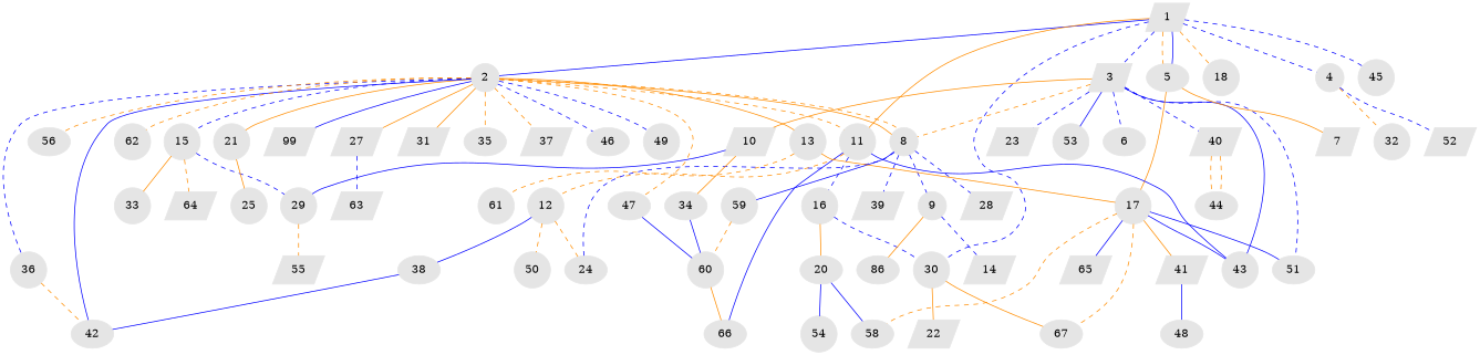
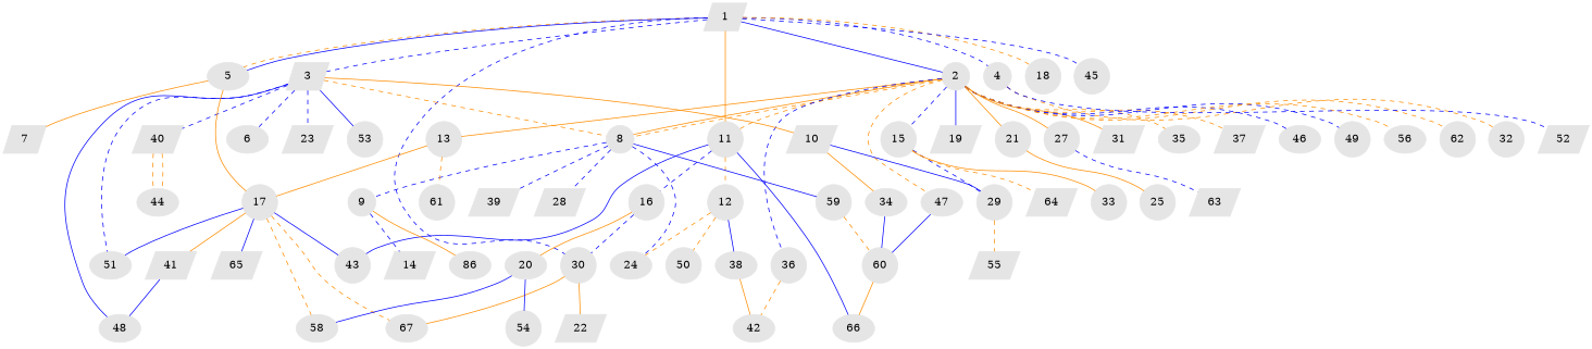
  graph {
    node [color=gray90 shape=circle style=filled]
    edge [color=darkorange style=dashed]
    1 [shape=parallelogram]
    2
    3 [shape=parallelogram]
    4
    5 [shape=ellipse]
    11
    18
    30
    45
    8
    13
    15
-   19 [shape=parallelogram label=99]
+   19 [shape=parallelogram]
    21
-   27 [shape=parallelogram]
+   27
    31 [shape=parallelogram]
    35 [shape=ellipse]
    36
    37 [shape=parallelogram]
    42 [shape=ellipse]
    46 [shape=ellipse]
    47 [shape=ellipse]
    49
    56 [shape=ellipse]
    62
    6 [shape=ellipse]
    10 [shape=parallelogram]
    23 [shape=parallelogram]
    40 [shape=parallelogram]
    43
    51 [shape=ellipse]
    53
    32
    52 [shape=parallelogram]
    7 [shape=parallelogram]
    17
    12
    16
    66 [shape=ellipse]
    22 [shape=parallelogram]
    n41 [label=67 shape=ellipse]
    9
    24 [shape=ellipse]
    28 [shape=parallelogram]
    39 [shape=parallelogram]
    59
    61
    29
    33
    64 [shape=parallelogram]
    25
    63 [shape=parallelogram]
    60
    34 [shape=ellipse]
    44 [shape=ellipse]
    41 [shape=parallelogram]
    58 [shape=ellipse]
    65 [shape=parallelogram]
    14 [shape=parallelogram]
    n60 [label=86 shape=ellipse]
    55 [shape=parallelogram]
    38 [shape=ellipse]
    50
    20 [shape=ellipse]
    54
    48 [shape=ellipse]
    1 -- 2 [color=blue style=solid]
    1 -- 3 [color=blue]
    1 -- 4 [color=blue]
    1 -- 5
    1 -- 5 [color=blue style=solid]
    1 -- 11 [style=solid]
    1 -- 18
    1 -- 30 [color=blue]
    1 -- 45 [color=blue]
    2 -- 11
    2 -- 8 [style=solid]
    2 -- 8
    2 -- 13 [style=solid]
    2 -- 15 [color=blue]
    2 -- 19 [color=blue style=solid]
    2 -- 21 [style=solid]
    2 -- 27 [style=solid]
    2 -- 31 [style=solid]
    2 -- 35
    2 -- 36 [color=blue]
    2 -- 37
-   2 -- 42 [color=blue style=solid]
    2 -- 46 [color=blue]
    2 -- 47
    2 -- 49 [color=blue]
    2 -- 56
    2 -- 62
    3 -- 8
    3 -- 6 [color=blue]
    3 -- 10 [style=solid]
    3 -- 23 [color=blue]
    3 -- 40 [color=blue]
-   3 -- 43 [color=blue style=solid]
+   3 -- 48 [color=blue style=solid]
    3 -- 51 [color=blue]
    3 -- 53 [color=blue style=solid]
    4 -- 32
    4 -- 52 [color=blue]
    5 -- 7 [style=solid]
    5 -- 17 [style=solid]
    11 -- 43 [color=blue style=solid]
    11 -- 12
    11 -- 16 [color=blue]
    11 -- 66 [color=blue style=solid]
    30 -- 22 [style=solid]
    30 -- n41 [style=solid]
    8 -- 9 [color=blue]
    8 -- 24 [color=blue]
    8 -- 28 [color=blue]
    8 -- 39 [color=blue]
    8 -- 59 [color=blue style=solid]
    13 -- 17 [style=solid]
    13 -- 61
    15 -- 29 [color=blue]
    15 -- 33 [style=solid]
    15 -- 64
    21 -- 25 [style=solid]
    27 -- 63 [color=blue]
    36 -- 42
    47 -- 60 [color=blue style=solid]
    10 -- 29 [color=blue style=solid]
    10 -- 34 [style=solid]
    40 -- 44
    40 -- 44
    17 -- 43 [color=blue style=solid]
    17 -- 51 [color=blue style=solid]
    17 -- n41
    17 -- 41 [style=solid]
    17 -- 58
    17 -- 65 [color=blue style=solid]
    12 -- 24
    12 -- 38 [color=blue style=solid]
    12 -- 50
    16 -- 30 [color=blue]
    16 -- 20 [style=solid]
    9 -- 14 [color=blue]
    9 -- n60 [style=solid]
    59 -- 60
    29 -- 55
    60 -- 66 [style=solid]
    34 -- 60 [color=blue style=solid]
    41 -- 48 [color=blue style=solid]
-   38 -- 42 [color=blue style=solid]
+   38 -- 42 [style=solid]
    20 -- 58 [color=blue style=solid]
    20 -- 54 [color=blue style=solid]
  }
